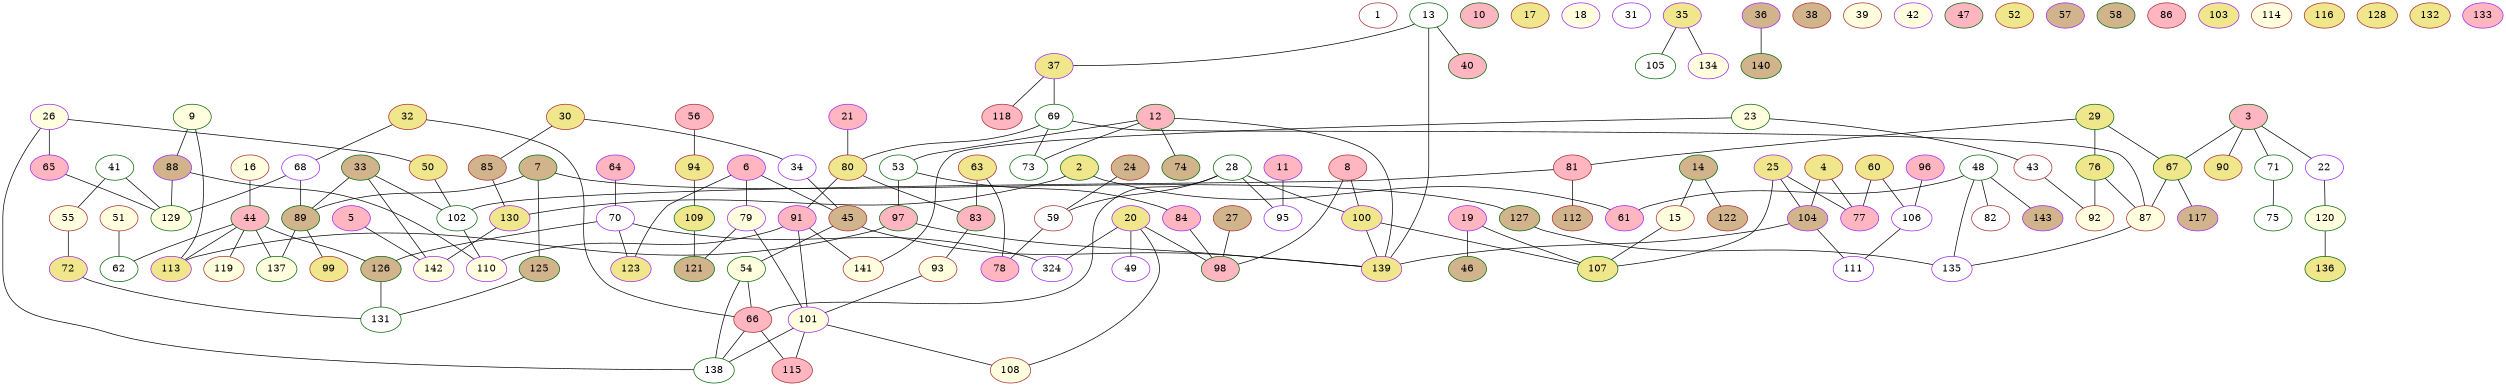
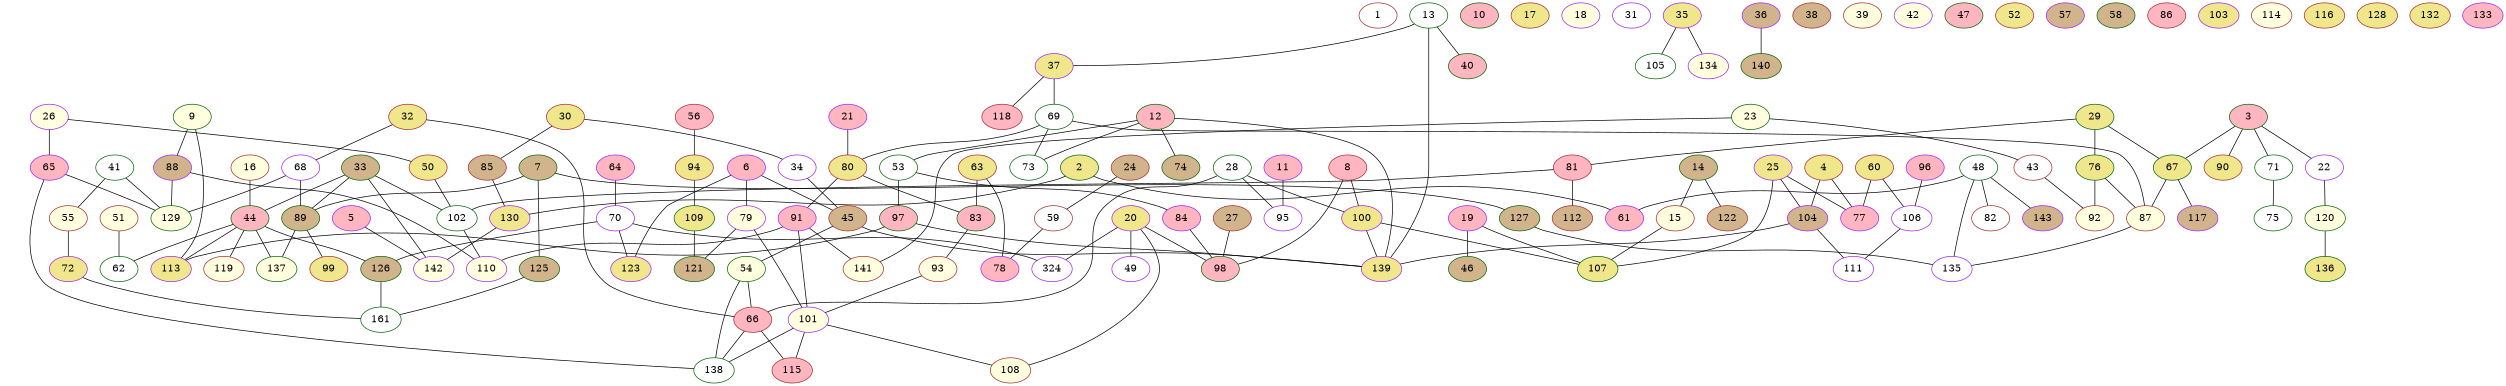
  graph {
    fontname="DejaVu Serif"
    node [color=purple fillcolor=khaki fontname="DejaVu Serif" style=filled]
    edge [fontname="DejaVu Serif"]
    1 [color=brown fillcolor=white]
    61 [fillcolor=lightpink]
    2 [color=darkgreen]
    130
    142 [fillcolor=lightyellow]
    3 [color=darkgreen fillcolor=lightpink]
    22 [fillcolor=white]
    67 [color=darkgreen]
    71 [color=darkgreen fillcolor=white]
    90 [color=brown]
    120 [color=darkgreen fillcolor=lightyellow]
    23 [color=darkgreen fillcolor=lightyellow]
    43 [color=brown fillcolor=white]
    141 [color=brown fillcolor=lightyellow]
    87 [color=brown fillcolor=lightyellow]
    117 [fillcolor=tan]
    75 [color=darkgreen fillcolor=white]
    4 [color=brown]
    77 [fillcolor=lightpink]
    104 [fillcolor=tan]
    139
    111 [fillcolor=white]
    5 [fillcolor=lightpink]
    6 [fillcolor=lightpink]
    45 [color=brown fillcolor=tan]
    79 [fillcolor=lightyellow]
    123
    54 [color=darkgreen fillcolor=lightyellow]
    101 [fillcolor=lightyellow]
    121 [color=darkgreen fillcolor=tan]
    7 [color=darkgreen fillcolor=tan]
    89 [color=darkgreen fillcolor=tan]
    125 [color=darkgreen fillcolor=tan]
    127 [color=darkgreen fillcolor=tan]
    137 [color=darkgreen fillcolor=lightyellow]
    99 [color=brown]
-   131 [color=darkgreen fillcolor=white]
+   131 [color=darkgreen fillcolor=white label=161]
    135 [fillcolor=white]
    8 [color=brown fillcolor=lightpink]
    98 [color=darkgreen fillcolor=lightpink]
    100
    107 [color=darkgreen]
    9 [color=darkgreen fillcolor=lightyellow]
    88 [fillcolor=tan]
    113
    129 [color=darkgreen fillcolor=lightyellow]
    110 [fillcolor=lightyellow]
    10 [color=darkgreen fillcolor=lightpink]
    11 [fillcolor=lightpink]
    95 [fillcolor=white]
    12 [color=darkgreen fillcolor=lightpink]
    53 [color=darkgreen fillcolor=white]
    73 [color=darkgreen fillcolor=white]
    74 [color=darkgreen fillcolor=tan]
    84 [fillcolor=lightpink]
    97 [color=darkgreen fillcolor=lightpink]
    13 [color=darkgreen fillcolor=white]
    37
    40 [color=darkgreen fillcolor=lightpink]
    69 [color=darkgreen fillcolor=white]
    118 [color=brown fillcolor=lightpink]
    14 [color=darkgreen fillcolor=tan]
    15 [color=brown fillcolor=lightyellow]
    122 [color=brown fillcolor=tan]
    16 [color=brown fillcolor=lightyellow]
    44 [color=darkgreen fillcolor=lightpink]
    62 [color=darkgreen fillcolor=white]
    119 [color=brown fillcolor=lightyellow]
    126 [color=darkgreen fillcolor=tan]
    17 [color=brown]
    18 [fillcolor=lightyellow]
    19 [fillcolor=lightpink]
    46 [color=darkgreen fillcolor=tan]
    20
    49 [fillcolor=white]
    108 [color=brown fillcolor=lightyellow]
    n77 [fillcolor=white label=324]
    21 [fillcolor=lightpink]
    80 [color=brown]
    83 [color=darkgreen fillcolor=lightpink]
    91 [fillcolor=lightpink]
    136 [color=darkgreen]
    92 [color=brown fillcolor=lightyellow]
    24 [color=brown fillcolor=tan]
    59 [color=brown fillcolor=white]
    78 [fillcolor=lightpink]
    25
    26 [fillcolor=lightyellow]
    50 [color=brown]
    65 [fillcolor=lightpink]
    138 [color=darkgreen fillcolor=white]
    102 [color=darkgreen fillcolor=white]
    27 [color=brown fillcolor=tan]
    28 [color=darkgreen fillcolor=white]
    66 [color=brown fillcolor=lightpink]
    115 [color=brown fillcolor=lightpink]
    29 [color=darkgreen]
    76 [color=darkgreen]
    81 [color=brown fillcolor=lightpink]
    112 [color=brown fillcolor=tan]
    30 [color=brown]
    34 [fillcolor=white]
    85 [color=brown fillcolor=tan]
    31 [fillcolor=white]
    32 [color=brown]
    68 [fillcolor=white]
    33 [color=darkgreen fillcolor=tan]
    35
    105 [color=darkgreen fillcolor=white]
    134 [fillcolor=lightyellow]
    36 [fillcolor=tan]
    140 [color=darkgreen fillcolor=tan]
    38 [color=brown fillcolor=tan]
    39 [color=brown fillcolor=lightyellow]
    41 [color=darkgreen fillcolor=white]
    55 [color=brown fillcolor=lightyellow]
    72
    42 [fillcolor=lightyellow]
    47 [color=darkgreen fillcolor=lightpink]
    48 [color=darkgreen fillcolor=white]
    82 [color=brown fillcolor=white]
    143 [fillcolor=tan]
    51 [color=brown fillcolor=lightyellow]
    52 [color=brown]
    56 [color=brown fillcolor=lightpink]
    94 [color=brown]
    109 [color=darkgreen]
    57 [fillcolor=tan]
    58 [color=darkgreen fillcolor=tan]
    60 [color=brown]
    106 [fillcolor=white]
    63 [color=brown]
    93 [color=brown fillcolor=lightyellow]
    64 [fillcolor=lightpink]
    70 [fillcolor=white]
    86 [color=brown fillcolor=lightpink]
    96 [fillcolor=lightpink]
    103
    114 [color=brown fillcolor=lightyellow]
    116 [color=brown]
    128 [color=brown]
    132 [color=brown]
    133 [fillcolor=lightpink]
    2 -- 61
    2 -- 130
    130 -- 142
    3 -- 22
    3 -- 67
    3 -- 71
    3 -- 90
    22 -- 120
    67 -- 87
    67 -- 117
    71 -- 75
    120 -- 136
    23 -- 43
    23 -- 141
    43 -- 92
    87 -- 135
    4 -- 77
    4 -- 104
    104 -- 139
    104 -- 111
    5 -- 142
    6 -- 45
    6 -- 79
    6 -- 123
    45 -- 139
    45 -- 54
    79 -- 101
    79 -- 121
    54 -- 138
    54 -- 66
    101 -- 108
    101 -- 138
    101 -- 115
    7 -- 89
    7 -- 125
    7 -- 127
    89 -- 137
    89 -- 99
    125 -- 131
    127 -- 135
    8 -- 98
    8 -- 100
    100 -- 139
    100 -- 107
    9 -- 88
    9 -- 113
    88 -- 129
    88 -- 110
    11 -- 95
    12 -- 139
    12 -- 53
    12 -- 73
    12 -- 74
    53 -- 84
    53 -- 97
    84 -- 98
    97 -- 139
    97 -- 113
    13 -- 139
    13 -- 37
    13 -- 40
    37 -- 69
    37 -- 118
    69 -- 87
    69 -- 73
    69 -- 80
    14 -- 15
    14 -- 122
    15 -- 107
    16 -- 44
    44 -- 137
    44 -- 113
    44 -- 62
    44 -- 119
    44 -- 126
    126 -- 131
    19 -- 107
    19 -- 46
    20 -- 98
    20 -- 49
    20 -- 108
    20 -- n77
    21 -- 80
    80 -- 83
    80 -- 91
    83 -- 93
    91 -- 141
    91 -- 101
    91 -- 110
    24 -- 59
    59 -- 78
    25 -- 77
    25 -- 104
    25 -- 107
    26 -- 50
    26 -- 65
-   26 -- 138
+   65 -- 138
    50 -- 102
    65 -- 129
    102 -- 110
    27 -- 98
    28 -- 100
    28 -- 95
-   28 -- 59
    28 -- 66
    66 -- 138
    66 -- 115
    29 -- 67
    29 -- 76
    29 -- 81
    76 -- 87
    76 -- 92
    81 -- 102
    81 -- 112
    30 -- 34
    30 -- 85
    34 -- 45
    85 -- 130
    32 -- 66
    32 -- 68
    68 -- 89
    68 -- 129
    33 -- 142
    33 -- 89
+   33 -- 44
    33 -- 102
    35 -- 105
    35 -- 134
    36 -- 140
    41 -- 129
    41 -- 55
    55 -- 72
    72 -- 131
    48 -- 61
    48 -- 135
    48 -- 82
    48 -- 143
    51 -- 62
    56 -- 94
    94 -- 109
    109 -- 121
    60 -- 77
    60 -- 106
    106 -- 111
    63 -- 83
    63 -- 78
    93 -- 101
    64 -- 70
    70 -- 123
    70 -- 126
    70 -- n77
    96 -- 106
  }
